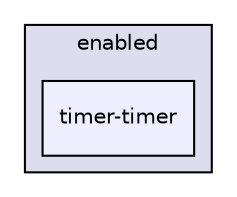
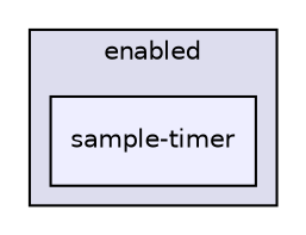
  digraph {
    compound=true
-   n1 [fillcolor="#eeeeff" fontname=Helvetica fontsize=10 label="timer-timer" pencolor=black shape=box style=filled]
+   n1 [fillcolor="#eeeeff" fontname=Helvetica fontsize=10 label="sample-timer" pencolor=black shape=box style=filled]
    subgraph cluster_1 {
      bgcolor="#ddddee"
      fontname=Helvetica
      fontsize=10
      label=enabled
      pencolor=black
      n1
    }
  }
